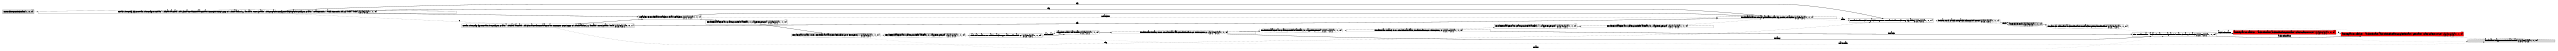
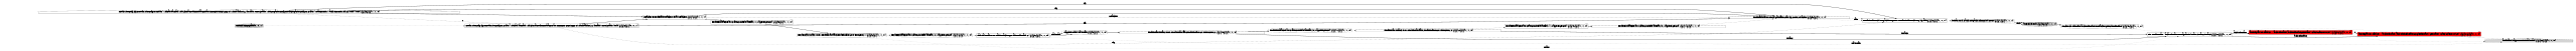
  digraph {
    rankdir=LR
    node [fillcolor=white shape=folder style=filled]
    edge [style=bold]
    n1 [label="HoodieTestDataGenerator.createCommitFile(basePath,\"1\",wrapperFs.getConf())@@@5@@@['1', '1', '0']"]
    n2 [label="HoodieInstant instant1 = new HoodieInstant(false,HoodieTimeline.COMMIT_ACTION,\"1\")@@@6@@@['1', '1', '0']" shape=cylinder]
    n3 [label="List<HoodieInstant> archivedInstants = Arrays.asList(instant1,instant2,instant3)@@@20@@@['1', '1', '0']"]
    n4 [label="HoodieTestDataGenerator.createCommitFile(basePath,\"2\",wrapperFs.getConf())@@@7@@@['1', '1', '0']" shape=cylinder]
    n5 [label="HoodieTimelineArchiveLog archiveLog = new HoodieTimelineArchiveLog(cfg,table)@@@6@@@['1', '1', '1']"]
    n6 [label="boolean result = archiveLog.archiveIfRequired(context)@@@7@@@['1', '1', '1']" shape=cylinder]
    n7 [fillcolor=lightgray label="assertTrue(result)@@@8@@@['1', '1', '1']" shape=cylinder]
    n8 [label="metaClient = HoodieTableMetaClient.reload(metaClient)@@@4@@@['1', '1', '1']"]
    n9 [label="HoodieTable table = HoodieSparkTable.create(cfg,context,metaClient)@@@5@@@['1', '1', '1']" shape=house]
    n10 [fillcolor=red label="assertEquals(new HashSet<>(archivedInstants),archivedTimeline.filterCompletedInstants().getInstants().collect(Collectors.toSet()))@@@21@@@['0', '1', '0']"]
    n11 [fillcolor=red label="assertEquals(new HashSet<>(archivedInstants),archivedTimeline.getInstants().collect(Collectors.toSet()))@@@21@@@['1', '0', '0']"]
    n12 [fillcolor=lightgray label="assertFalse(wrapperFs.exists(markerPath))@@@22@@@['1', '1', '0']" shape=house]
    n13 [label="HoodieTestDataGenerator.createCommitFile(basePath,\"4\",wrapperFs.getConf())@@@13@@@['1', '1', '0']"]
    n14 [label="HoodieTestDataGenerator.createCommitFile(basePath,\"5\",wrapperFs.getConf())@@@14@@@['1', '1', '0']" shape=house]
    n15 [label="HoodieArchivedTimeline archivedTimeline = metaClient.getArchivedTimeline()@@@19@@@['1', '1', '0']" shape=cylinder]
+   n16 [fillcolor=lightgray label="testArchiveEmptyTable['0', '0', '1']" shape=cylinder]
    n17 [label="HoodieWriteConfig cfg = HoodieWriteConfig.newBuilder().withPath(basePath).withSchema(HoodieTestDataGenerator.TRIP_EXAMPLE_SCHEMA).withParallelism(2,2).forTable(\"test-trip-table\").build()@@@3@@@['0', '0', '1']"]
    n18 [label="wrapperFs.mkdirs(markerPath)@@@9@@@['1', '1', '0']" shape=cylinder]
    n19 [label="HoodieInstant instant2 = new HoodieInstant(false,HoodieTimeline.COMMIT_ACTION,\"2\")@@@10@@@['1', '1', '0']" shape=house]
    n20 [label="HoodieTestDataGenerator.createCommitFile(basePath,\"3\",wrapperFs.getConf())@@@11@@@['1', '1', '0']" shape=cylinder]
    n21 [label="Path markerPath = new Path(metaClient.getMarkerFolderPath(\"2\"))@@@8@@@['1', '1', '0']"]
    n22 [label="HoodieInstant instant3 = new HoodieInstant(false,HoodieTimeline.COMMIT_ACTION,\"3\")@@@12@@@['1', '1', '0']" shape=house]
-   n23 [fillcolor=lightgray label="testArchiveCommitTimeline['1', '0', '0']"]
    n24 [label="HoodieWriteConfig cfg = HoodieWriteConfig.newBuilder().withPath(basePath).withSchema(HoodieTestDataGenerator.TRIP_EXAMPLE_SCHEMA).withParallelism(2,2).forTable(\"test-trip-table\").withCompactionConfig(HoodieCompactionConfig.newBuilder().retainCommits(1).archiveCommitsWith(2,3).build()).build()@@@3@@@['1', '1', '0']" shape=house]
    n1 -> n2
    n2 -> n3 [label=instant1 style=dotted]
    n2 -> n4 [style=dotted]
    n3 -> n10 [label=archivedInstants]
    n3 -> n10 [style=dotted]
    n3 -> n11 [label=archivedInstants style=dashed]
    n3 -> n11
    n4 -> n21 [style=dashed]
    n5 -> n6 [style=dotted]
    n6 -> n7 [label=result style=dashed]
    n6 -> n7
    n7 -> n15
    n8 -> n1
    n8 -> n9
    n8 -> n9 [label=metaClient style=dashed]
    n9 -> n5 [label=table style=dotted]
    n9 -> n5 [style=dashed]
    n10 -> n12 [style=dashed]
    n11 -> n10 [label=0 style=dashed]
    n11 -> n12 [style=dotted]
    n13 -> n14
    n14 -> n9 [style=dashed]
    n15 -> n3 [style=dotted]
+   n16 -> n17 [style=dotted]
    n17 -> n5 [label=cfg style=dashed]
    n17 -> n8
    n17 -> n9 [label=cfg]
    n18 -> n19
    n19 -> n3 [label=instant2]
    n19 -> n20
    n20 -> n22 [style=dotted]
    n21 -> n12 [label=markerPath style=dotted]
    n21 -> n18 [label=markerPath]
    n21 -> n18 [style=dotted]
    n22 -> n3 [label=instant3]
    n22 -> n13 [style=dashed]
-   n23 -> n24 [style=dashed]
    n24 -> n5 [label=cfg]
    n24 -> n8
    n24 -> n9 [label=cfg]
    n24 -> n17 [label=0 style=dashed]
  }
